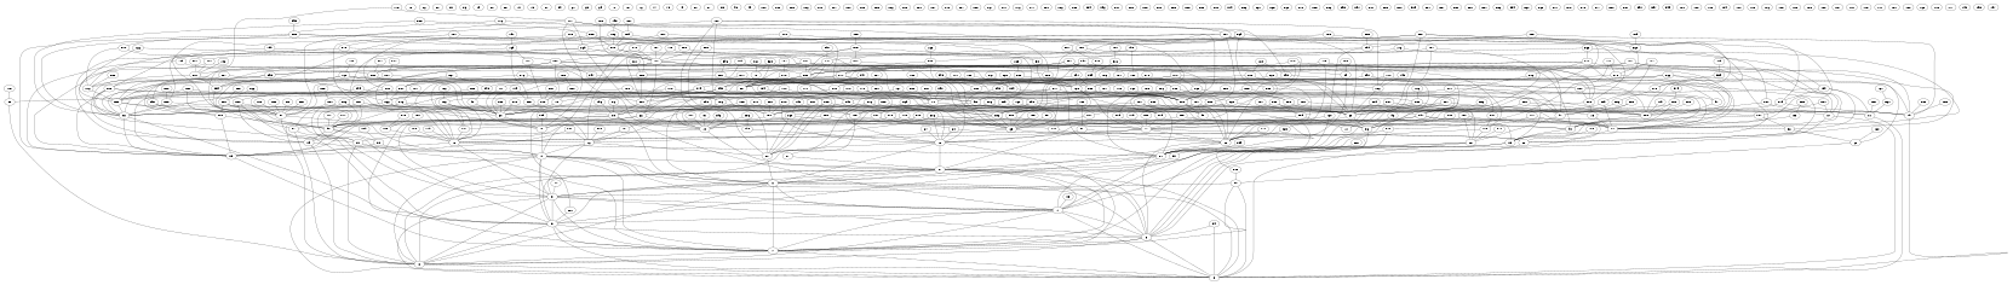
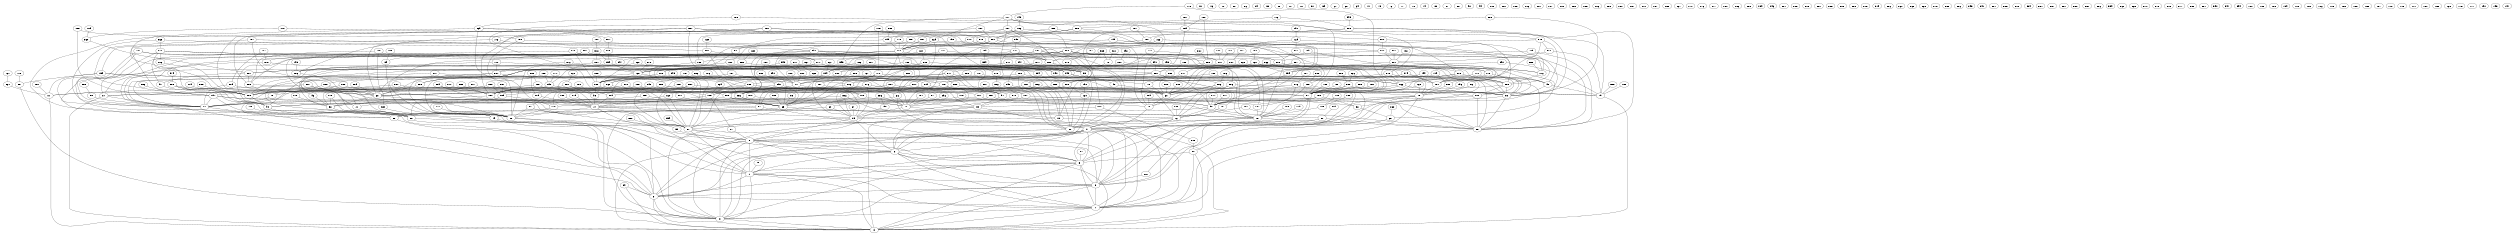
  graph {
    fontname="DejaVu Sans"
    node [fontname="DejaVu Sans"]
    edge [fontname="DejaVu Sans"]
    n1 [label=0]
    n2 [label=1]
    n3 [label=2]
    n4 [label=3]
    n5 [label=4]
    n6 [label=5]
    n7 [label=6]
    n8 [label=7]
    n9 [label=8]
    n10 [label=9]
    n11 [label=10]
    n12 [label=11]
    n13 [label=12]
    n14 [label=13]
    n15 [label=14]
    n16 [label=15]
    n17 [label=16]
    n18 [label=17]
    n19 [label=18]
    n20 [label=19]
    n21 [label=20]
    n22 [label=21]
    n23 [label=22]
    n24 [label=23]
    n25 [label=24]
    n26 [label=25]
    n27 [label=26]
    n28 [label=27]
    n29 [label=28]
    n30 [label=29]
    n31 [label=30]
    n32 [label=31]
    n33 [label=32]
    n34 [label=33]
    n35 [label=34]
    n36 [label=35]
    n37 [label=36]
    n38 [label=37]
    n39 [label=38]
    n40 [label=39]
    n41 [label=40]
    n42 [label=41]
    n43 [label=42]
    n44 [label=43]
    n45 [label=44]
    n46 [label=45]
    n47 [label=46]
    n48 [label=47]
    n49 [label=48]
    n50 [label=49]
    n51 [label=50]
    n52 [label=51]
    n53 [label=52]
    n54 [label=53]
    n55 [label=54]
    n56 [label=56]
    n57 [label=57]
    n58 [label=58]
    n59 [label=59]
    n60 [label=60]
    n61 [label=61]
    n62 [label=62]
    n63 [label=63]
    n64 [label=64]
    n65 [label=65]
    n66 [label=66]
    n67 [label=67]
    n68 [label=68]
    n69 [label=69]
    n70 [label=70]
    n71 [label=71]
    n72 [label=72]
    n73 [label=73]
    n74 [label=74]
    n75 [label=75]
    n76 [label=76]
    n77 [label=77]
    n78 [label=78]
    n79 [label=79]
    n80 [label=80]
    n81 [label=81]
    n82 [label=82]
    n83 [label=83]
    n84 [label=84]
    n85 [label=85]
    n86 [label=86]
    n87 [label=87]
    n88 [label=88]
    n89 [label=89]
    n90 [label=90]
    n91 [label=91]
    n92 [label=92]
    n93 [label=93]
    n94 [label=94]
    n95 [label=95]
    n96 [label=96]
    n97 [label=97]
    n98 [label=98]
    n99 [label=99]
    n100 [label=100]
    n101 [label=101]
    n102 [label=102]
    n103 [label=103]
    n104 [label=104]
    n105 [label=105]
    n106 [label=106]
    n107 [label=107]
    n108 [label=108]
    n109 [label=109]
    n110 [label=110]
    n111 [label=111]
    n112 [label=112]
    n113 [label=113]
    n114 [label=114]
    n115 [label=115]
    n116 [label=116]
    n117 [label=117]
    n118 [label=118]
    n119 [label=119]
    n120 [label=120]
    n121 [label=121]
    n122 [label=122]
    n123 [label=123]
    n124 [label=124]
    n125 [label=125]
    n126 [label=126]
    n127 [label=127]
    n128 [label=128]
    n129 [label=129]
    n130 [label=130]
    n131 [label=131]
    n132 [label=132]
    n133 [label=133]
    n134 [label=134]
    n135 [label=135]
    n136 [label=136]
    n137 [label=137]
    n138 [label=138]
    n139 [label=139]
    n140 [label=140]
    n141 [label=141]
    n142 [label=142]
    n143 [label=143]
    n144 [label=144]
    n145 [label=145]
    n146 [label=146]
    n147 [label=147]
    n148 [label=148]
    n149 [label=149]
    n150 [label=150]
    n151 [label=151]
    n152 [label=152]
    n153 [label=153]
    n154 [label=154]
    n155 [label=155]
    n156 [label=156]
    n157 [label=157]
    n158 [label=158]
    n159 [label=159]
    n160 [label=160]
    n161 [label=161]
    n162 [label=162]
    n163 [label=163]
    n164 [label=164]
    n165 [label=165]
    n166 [label=166]
    n167 [label=167]
    n168 [label=168]
    n169 [label=169]
    n170 [label=170]
    n171 [label=171]
    n172 [label=172]
    n173 [label=173]
    n174 [label=174]
    n175 [label=175]
    n176 [label=176]
    n177 [label=177]
    n178 [label=178]
    n179 [label=179]
    n180 [label=180]
    n181 [label=181]
    n182 [label=182]
    n183 [label=183]
    n184 [label=184]
    n185 [label=185]
    n186 [label=186]
    n187 [label=187]
    n188 [label=188]
    n189 [label=189]
    n190 [label=190]
    n191 [label=191]
    n192 [label=192]
    n193 [label=193]
    n194 [label=194]
    n195 [label=195]
    n196 [label=196]
    n197 [label=197]
    n198 [label=198]
    n199 [label=199]
    n200 [label=200]
    n201 [label=201]
    n202 [label=202]
    n203 [label=203]
    n204 [label=204]
    n205 [label=205]
    n206 [label=206]
    n207 [label=207]
    n208 [label=208]
    n209 [label=209]
    n210 [label=210]
    n211 [label=211]
    n212 [label=212]
    n213 [label=213]
    n214 [label=214]
    n215 [label=215]
    n216 [label=216]
    n217 [label=217]
    n218 [label=218]
    n219 [label=219]
    n220 [label=220]
    n221 [label=221]
    n222 [label=222]
    n223 [label=223]
    n224 [label=224]
    n225 [label=225]
    n226 [label=226]
    n227 [label=227]
    n228 [label=228]
    n229 [label=229]
    n230 [label=230]
    n231 [label=231]
    n232 [label=232]
    n233 [label=233]
    n234 [label=234]
    n235 [label=235]
    n236 [label=236]
    n237 [label=237]
    n238 [label=238]
    n239 [label=239]
    n240 [label=240]
    n241 [label=241]
    n242 [label=242]
    n243 [label=243]
    n244 [label=244]
    n245 [label=245]
    n246 [label=246]
    n247 [label=247]
    n248 [label=248]
    n249 [label=249]
    n250 [label=250]
    n251 [label=251]
    n252 [label=252]
    n253 [label=253]
    n254 [label=254]
    n255 [label=255]
    n256 [label=256]
    n257 [label=257]
    n258 [label=258]
    n259 [label=259]
    n260 [label=260]
    n261 [label=261]
    n262 [label=262]
    n263 [label=263]
    n264 [label=264]
    n265 [label=265]
    n266 [label=266]
    n267 [label=267]
    n268 [label=268]
    n269 [label=269]
    n270 [label=270]
    n271 [label=271]
    n272 [label=272]
    n273 [label=273]
    n274 [label=274]
    n275 [label=275]
    n276 [label=276]
    n277 [label=277]
    n278 [label=278]
    n279 [label=279]
    n280 [label=280]
    n281 [label=281]
    n282 [label=282]
    n283 [label=283]
    n284 [label=284]
    n285 [label=285]
    n286 [label=286]
    n287 [label=287]
    n288 [label=288]
    n289 [label=289]
    n290 [label=290]
    n291 [label=291]
    n292 [label=292]
    n293 [label=293]
    n294 [label=294]
    n295 [label=295]
    n296 [label=296]
    n297 [label=297]
    n298 [label=298]
    n299 [label=299]
    n300 [label=300]
    n301 [label=301]
    n302 [label=302]
    n303 [label=303]
    n304 [label=304]
    n305 [label=305]
    n306 [label=306]
    n307 [label=307]
    n308 [label=308]
    n309 [label=309]
    n310 [label=310]
    n311 [label=311]
    n312 [label=312]
    n313 [label=313]
    n314 [label=314]
    n315 [label=315]
    n316 [label=316]
    n317 [label=317]
    n318 [label=318]
    n319 [label=319]
    n320 [label=320]
    n321 [label=321]
    n322 [label=322]
    n323 [label=323]
    n324 [label=324]
    n325 [label=325]
    n326 [label=326]
    n327 [label=327]
    n328 [label=328]
    n329 [label=329]
    n330 [label=330]
    n331 [label=331]
    n332 [label=332]
    n333 [label=333]
    n334 [label=334]
    n335 [label=335]
    n336 [label=336]
    n337 [label=337]
    n338 [label=338]
    n339 [label=339]
    n340 [label=340]
    n341 [label=341]
    n342 [label=342]
    n343 [label=343]
    n344 [label=344]
    n345 [label=345]
    n346 [label=346]
    n347 [label=347]
    n348 [label=348]
    n349 [label=349]
    n350 [label=350]
    n351 [label=351]
    n352 [label=352]
    n353 [label=353]
    n354 [label=354]
    n355 [label=355]
    n356 [label=356]
    n357 [label=357]
    n358 [label=358]
    n359 [label=359]
    n360 [label=360]
    n361 [label=361]
    n362 [label=362]
    n363 [label=363]
    n364 [label=364]
    n365 [label=365]
    n366 [label=366]
    n367 [label=367]
    n368 [label=368]
    n369 [label=369]
    n370 [label=370]
    n371 [label=371]
    n372 [label=372]
    n373 [label=373]
    n374 [label=374]
    n375 [label=375]
    n376 [label=376]
    n377 [label=377]
    n378 [label=378]
    n379 [label=379]
    n380 [label=380]
    n381 [label=381]
    n382 [label=382]
    n383 [label=383]
    n384 [label=384]
    n385 [label=385]
    n386 [label=386]
    n387 [label=387]
    n388 [label=388]
    n389 [label=389]
    n390 [label=390]
    n391 [label=391]
    n392 [label=392]
    n393 [label=393]
    n394 [label=394]
    n395 [label=395]
    n396 [label=396]
    n397 [label=397]
    n398 [label=398]
    n399 [label=399]
    n400 [label=400]
    n401 [label=401]
    n402 [label=402]
    n403 [label=403]
    n404 [label=404]
    n405 [label=405]
    n406 [label=406]
    n407 [label=407]
    n408 [label=408]
    n409 [label=409]
    n410 [label=410]
    n411 [label=411]
    n412 [label=412]
    n413 [label=413]
    n414 [label=414]
    n415 [label=415]
    n416 [label=416]
    n417 [label=417]
    n418 [label=418]
    n419 [label=419]
    n420 [label=420]
    n421 [label=421]
    n422 [label=422]
    n423 [label=423]
    n424 [label=424]
    n425 [label=425]
    n426 [label=426]
    n427 [label=427]
    n428 [label=428]
    n429 [label=429]
    n430 [label=430]
    n431 [label=431]
    n432 [label=432]
    n433 [label=433]
    n434 [label=434]
    n435 [label=435]
    n436 [label=436]
    n437 [label=437]
    n438 [label=438]
    n439 [label=439]
    n440 [label=440]
    n441 [label=441]
    n442 [label=442]
    n443 [label=443]
    n444 [label=444]
    n445 [label=445]
    n446 [label=446]
    n447 [label=447]
    n448 [label=448]
    n449 [label=449]
    n450 [label=450]
    n451 [label=451]
    n452 [label=452]
    n453 [label=453]
    n454 [label=454]
    n455 [label=455]
    n456 [label=456]
    n457 [label=457]
    n458 [label=458]
    n459 [label=459]
    n460 [label=460]
    n461 [label=461]
    n462 [label=462]
    n463 [label=463]
    n464 [label=464]
    n465 [label=465]
    n466 [label=466]
    n467 [label=467]
    n468 [label=468]
    n469 [label=469]
    n470 [label=470]
    n471 [label=471]
    n472 [label=472]
    n473 [label=473]
    n474 [label=474]
    n475 [label=475]
    n476 [label=476]
    n477 [label=477]
    n478 [label=478]
    n479 [label=479]
    n480 [label=480]
    n481 [label=481]
    n482 [label=482]
    n483 [label=483]
    n484 [label=484]
    n485 [label=485]
    n486 [label=486]
    n487 [label=487]
    n488 [label=488]
    n489 [label=489]
    n490 [label=490]
    n491 [label=491]
    n492 [label=492]
    n493 [label=493]
    n494 [label=494]
    n495 [label=495]
    n496 [label=496]
    n497 [label=497]
    n498 [label=498]
    n499 [label=499]
    n1 -- n2
    n1 -- n3
    n1 -- n4
    n1 -- n5
    n1 -- n6
    n1 -- n7
    n1 -- n8
    n1 -- n9
    n1 -- n10
    n2 -- n3
    n2 -- n4
    n2 -- n5
    n2 -- n6
    n2 -- n7
    n2 -- n8
    n2 -- n9
    n2 -- n10
    n3 -- n4
    n3 -- n5
    n3 -- n6
    n3 -- n7
    n3 -- n8
    n3 -- n9
    n3 -- n10
    n4 -- n5
    n4 -- n6
    n4 -- n7
    n4 -- n8
    n4 -- n9
    n4 -- n10
    n5 -- n6
    n5 -- n7
    n5 -- n8
    n5 -- n9
    n5 -- n10
    n6 -- n7
    n6 -- n8
    n6 -- n9
    n6 -- n10
    n7 -- n8
    n7 -- n9
    n7 -- n10
    n8 -- n9
    n8 -- n10
    n9 -- n10
    n11 -- n7
    n12 -- n4
    n12 -- n8
    n12 -- n10
    n14 -- n5
    n15 -- n10
    n16 -- n3
    n16 -- n8
    n16 -- n10
    n18 -- n2
    n19 -- n3
    n19 -- n4
    n19 -- n5
    n19 -- n8
    n20 -- n1
    n20 -- n9
    n21 -- n8
    n21 -- n9
    n24 -- n8
    n25 -- n4
    n26 -- n2
    n26 -- n3
    n26 -- n8
    n26 -- n9
    n28 -- n7
    n28 -- n10
    n29 -- n5
    n29 -- n7
    n32 -- n3
    n33 -- n3
    n33 -- n7
    n34 -- n9
    n35 -- n2
    n35 -- n5
    n35 -- n6
    n37 -- n5
    n38 -- n4
    n38 -- n9
    n39 -- n3
    n40 -- n7
    n40 -- n10
    n41 -- n2
    n41 -- n21
    n44 -- n4
    n44 -- n24
    n44 -- n35
    n46 -- n11
    n47 -- n1
    n47 -- n4
    n47 -- n32
    n48 -- n5
    n48 -- n26
    n48 -- n33
    n48 -- n44
    n49 -- n1
    n50 -- n10
    n51 -- n2
    n51 -- n33
    n52 -- n2
    n53 -- n7
    n54 -- n11
    n56 -- n19
    n57 -- n1
    n57 -- n6
    n58 -- n35
    n60 -- n26
    n60 -- n53
    n61 -- n49
    n62 -- n33
    n62 -- n37
    n63 -- n44
    n63 -- n53
    n65 -- n12
    n66 -- n1
    n66 -- n9
    n66 -- n41
    n67 -- n26
    n70 -- n39
    n72 -- n61
    n73 -- n47
    n74 -- n61
    n74 -- n62
    n81 -- n1
    n81 -- n24
    n82 -- n6
    n82 -- n24
    n83 -- n63
    n84 -- n41
    n85 -- n57
    n86 -- n65
    n89 -- n33
    n90 -- n29
    n91 -- n61
    n93 -- n6
    n93 -- n50
    n94 -- n16
    n95 -- n20
    n95 -- n47
    n95 -- n81
    n96 -- n37
    n97 -- n90
    n98 -- n48
    n101 -- n6
    n104 -- n63
    n105 -- n35
    n105 -- n98
    n107 -- n26
    n107 -- n86
    n108 -- n90
    n109 -- n48
    n110 -- n90
    n110 -- n104
    n110 -- n108
    n112 -- n24
    n112 -- n95
    n113 -- n16
    n113 -- n35
    n114 -- n50
    n114 -- n108
    n115 -- n18
    n115 -- n48
    n116 -- n61
    n116 -- n108
    n118 -- n33
    n118 -- n46
    n119 -- n48
    n120 -- n62
    n122 -- n61
    n124 -- n19
    n127 -- n48
    n127 -- n95
    n129 -- n62
    n131 -- n74
    n132 -- n48
    n133 -- n15
    n133 -- n32
    n133 -- n57
    n134 -- n38
    n134 -- n61
    n135 -- n63
    n136 -- n41
    n136 -- n63
    n136 -- n90
    n138 -- n62
    n138 -- n82
    n138 -- n112
    n139 -- n45
    n139 -- n48
    n141 -- n61
    n142 -- n32
    n142 -- n41
    n142 -- n115
    n143 -- n12
    n144 -- n95
    n145 -- n33
    n146 -- n138
    n147 -- n61
    n148 -- n61
    n149 -- n48
    n150 -- n37
    n150 -- n38
    n151 -- n21
    n151 -- n116
    n151 -- n138
    n152 -- n48
    n152 -- n108
    n153 -- n89
    n154 -- n16
    n154 -- n98
    n154 -- n150
    n155 -- n44
    n156 -- n62
    n159 -- n95
    n160 -- n35
    n160 -- n48
    n161 -- n154
    n162 -- n62
    n162 -- n115
    n163 -- n33
    n164 -- n70
    n165 -- n11
    n165 -- n124
    n166 -- n44
    n166 -- n82
    n166 -- n115
    n168 -- n48
    n168 -- n63
    n168 -- n105
    n169 -- n115
    n170 -- n61
    n170 -- n93
    n172 -- n74
    n172 -- n166
    n173 -- n93
    n173 -- n166
    n174 -- n150
    n175 -- n105
    n178 -- n24
    n178 -- n145
    n179 -- n108
    n179 -- n124
    n179 -- n138
    n181 -- n74
    n182 -- n155
    n183 -- n35
    n183 -- n108
    n183 -- n178
    n184 -- n44
    n185 -- n168
    n187 -- n181
    n190 -- n91
    n191 -- n41
    n191 -- n150
    n192 -- n38
    n192 -- n57
    n193 -- n35
    n193 -- n72
    n193 -- n95
    n194 -- n11
    n194 -- n44
    n194 -- n49
    n194 -- n53
    n195 -- n26
    n197 -- n39
    n197 -- n63
    n198 -- n63
    n198 -- n150
    n199 -- n63
    n199 -- n138
    n200 -- n98
    n201 -- n97
    n201 -- n118
    n202 -- n141
    n203 -- n61
    n203 -- n63
    n203 -- n146
    n205 -- n62
    n205 -- n173
    n206 -- n45
    n207 -- n113
    n208 -- n21
    n208 -- n24
    n208 -- n82
    n208 -- n116
    n208 -- n124
    n209 -- n49
    n210 -- n6
    n210 -- n20
    n210 -- n28
    n211 -- n49
    n211 -- n57
    n211 -- n112
    n212 -- n74
    n214 -- n112
    n214 -- n181
    n215 -- n35
    n215 -- n120
    n216 -- n49
    n216 -- n61
    n217 -- n107
    n217 -- n127
    n219 -- n26
    n219 -- n105
    n220 -- n11
    n220 -- n20
    n220 -- n66
    n220 -- n113
    n220 -- n203
    n222 -- n82
    n222 -- n95
    n223 -- n134
    n224 -- n146
    n224 -- n159
    n224 -- n166
    n226 -- n94
    n227 -- n61
    n227 -- n208
    n229 -- n133
    n230 -- n39
    n230 -- n179
    n230 -- n215
    n231 -- n150
    n232 -- n37
    n232 -- n136
    n233 -- n82
    n233 -- n183
    n234 -- n45
    n234 -- n229
    n235 -- n44
    n236 -- n41
    n236 -- n195
    n237 -- n24
    n237 -- n62
    n237 -- n90
    n237 -- n138
    n237 -- n230
    n239 -- n33
    n239 -- n61
    n239 -- n168
    n240 -- n33
    n241 -- n49
    n241 -- n220
    n242 -- n118
    n242 -- n133
    n242 -- n193
    n242 -- n230
    n244 -- n39
    n244 -- n219
    n245 -- n155
    n246 -- n47
    n246 -- n82
    n246 -- n184
    n247 -- n11
    n247 -- n113
    n248 -- n20
    n248 -- n37
    n250 -- n82
    n250 -- n175
    n251 -- n57
    n252 -- n60
    n252 -- n95
    n253 -- n105
    n254 -- n19
    n254 -- n35
    n254 -- n98
    n255 -- n46
    n255 -- n94
    n257 -- n220
    n258 -- n124
    n258 -- n147
    n258 -- n201
    n259 -- n35
    n260 -- n32
    n260 -- n90
    n260 -- n184
    n262 -- n65
    n263 -- n93
    n263 -- n219
    n264 -- n258
    n266 -- n211
    n267 -- n219
    n269 -- n20
    n269 -- n41
    n269 -- n44
    n269 -- n220
    n270 -- n26
    n270 -- n150
    n271 -- n32
    n271 -- n108
    n271 -- n131
    n271 -- n165
    n272 -- n39
    n273 -- n37
    n274 -- n33
    n274 -- n44
    n274 -- n168
    n274 -- n193
    n275 -- n226
    n276 -- n26
    n276 -- n47
    n276 -- n136
    n277 -- n95
    n279 -- n44
    n280 -- n237
    n281 -- n127
    n281 -- n139
    n281 -- n194
    n282 -- n32
    n282 -- n136
    n283 -- n54
    n284 -- n28
    n284 -- n107
    n287 -- n139
    n288 -- n94
    n288 -- n162
    n289 -- n124
    n289 -- n230
    n290 -- n74
    n291 -- n11
    n291 -- n32
    n291 -- n136
    n292 -- n50
    n292 -- n159
    n295 -- n138
    n295 -- n192
    n296 -- n41
    n297 -- n198
    n298 -- n33
    n298 -- n74
    n299 -- n160
    n299 -- n220
    n300 -- n94
    n300 -- n260
    n301 -- n41
    n301 -- n82
    n301 -- n224
    n302 -- n108
    n303 -- n32
    n303 -- n58
    n303 -- n220
    n306 -- n101
    n306 -- n119
    n307 -- n214
    n308 -- n26
    n308 -- n143
    n309 -- n11
    n309 -- n62
    n311 -- n146
    n311 -- n301
    n312 -- n222
    n313 -- n239
    n314 -- n33
    n314 -- n166
    n314 -- n210
    n315 -- n109
    n315 -- n232
    n316 -- n11
    n316 -- n26
    n316 -- n47
    n317 -- n15
    n317 -- n35
    n317 -- n62
    n318 -- n24
    n318 -- n62
    n318 -- n82
    n318 -- n280
    n319 -- n35
    n319 -- n150
    n320 -- n63
    n320 -- n208
    n320 -- n220
    n321 -- n50
    n321 -- n224
    n322 -- n24
    n322 -- n105
    n322 -- n216
    n322 -- n300
    n323 -- n95
    n323 -- n114
    n323 -- n320
    n324 -- n313
    n325 -- n19
    n326 -- n26
    n326 -- n82
    n326 -- n95
    n327 -- n203
    n328 -- n11
    n328 -- n24
    n328 -- n63
    n330 -- n74
    n331 -- n28
    n331 -- n89
    n331 -- n274
    n331 -- n326
    n332 -- n52
    n333 -- n136
    n333 -- n274
    n335 -- n82
    n335 -- n323
    n336 -- n194
    n338 -- n44
    n338 -- n105
    n338 -- n141
    n338 -- n203
    n338 -- n219
    n338 -- n297
    n339 -- n275
    n340 -- n11
    n340 -- n108
    n340 -- n206
    n340 -- n258
    n340 -- n295
    n341 -- n16
    n342 -- n29
    n342 -- n41
    n343 -- n82
    n343 -- n96
    n343 -- n166
    n344 -- n11
    n344 -- n116
    n345 -- n93
    n345 -- n124
    n345 -- n230
    n345 -- n321
    n346 -- n234
    n346 -- n239
    n347 -- n63
    n347 -- n105
    n347 -- n252
    n347 -- n306
    n348 -- n97
    n348 -- n105
    n348 -- n230
    n349 -- n50
    n349 -- n139
    n350 -- n72
    n353 -- n146
    n355 -- n37
    n355 -- n63
    n357 -- n29
    n357 -- n62
    n357 -- n269
    n357 -- n275
    n357 -- n328
    n358 -- n37
    n358 -- n190
    n360 -- n201
    n362 -- n156
    n362 -- n322
    n363 -- n11
    n363 -- n333
    n363 -- n340
    n364 -- n15
    n366 -- n65
    n366 -- n90
    n366 -- n173
    n366 -- n347
    n367 -- n190
    n367 -- n314
    n368 -- n39
    n368 -- n70
    n368 -- n185
    n369 -- n33
    n369 -- n47
    n369 -- n108
    n369 -- n324
    n370 -- n168
    n373 -- n220
    n373 -- n222
    n374 -- n184
    n374 -- n215
    n376 -- n168
    n376 -- n314
    n378 -- n11
    n378 -- n193
    n379 -- n110
    n381 -- n24
    n381 -- n47
    n382 -- n50
    n383 -- n47
    n385 -- n299
    n386 -- n136
    n386 -- n162
    n387 -- n224
    n388 -- n211
    n389 -- n81
    n390 -- n28
    n390 -- n66
    n390 -- n94
    n390 -- n230
    n390 -- n328
    n392 -- n242
    n393 -- n19
    n393 -- n53
    n394 -- n57
    n394 -- n168
    n394 -- n322
    n395 -- n318
    n396 -- n250
    n398 -- n131
    n398 -- n291
    n401 -- n346
    n403 -- n51
    n403 -- n328
    n404 -- n41
    n405 -- n118
    n405 -- n163
    n405 -- n230
    n406 -- n224
    n407 -- n246
    n411 -- n21
    n411 -- n46
    n411 -- n95
    n412 -- n57
    n414 -- n309
    n414 -- n378
    n415 -- n57
    n417 -- n118
    n417 -- n241
    n417 -- n300
    n417 -- n338
    n417 -- n349
    n419 -- n360
    n420 -- n44
    n420 -- n142
    n421 -- n32
    n421 -- n150
    n421 -- n156
    n421 -- n311
    n422 -- n141
    n424 -- n185
    n424 -- n320
    n425 -- n350
    n426 -- n183
    n427 -- n105
    n427 -- n291
    n429 -- n320
    n429 -- n322
    n429 -- n343
    n430 -- n145
    n430 -- n301
    n431 -- n29
    n431 -- n39
    n433 -- n120
    n433 -- n198
    n434 -- n280
    n434 -- n411
    n435 -- n39
    n435 -- n168
    n436 -- n216
    n438 -- n345
-   n421 -- n369
+   n438 -- n369
    n439 -- n339
    n440 -- n141
    n440 -- n282
    n441 -- n94
    n441 -- n156
    n441 -- n314
    n445 -- n34
    n446 -- n119
    n446 -- n318
    n447 -- n49
    n447 -- n57
    n447 -- n269
    n447 -- n393
    n447 -- n417
    n448 -- n74
    n448 -- n220
    n449 -- n57
    n449 -- n325
    n450 -- n16
    n450 -- n86
    n450 -- n95
    n453 -- n50
    n453 -- n299
    n454 -- n429
    n455 -- n66
    n455 -- n145
    n456 -- n82
    n456 -- n201
    n457 -- n62
    n457 -- n194
    n457 -- n390
    n458 -- n194
    n458 -- n430
    n459 -- n15
    n459 -- n34
    n459 -- n86
    n459 -- n349
    n460 -- n205
    n460 -- n393
    n461 -- n19
    n461 -- n450
    n462 -- n57
    n462 -- n159
    n462 -- n288
    n462 -- n322
    n463 -- n358
    n464 -- n364
    n465 -- n333
    n466 -- n138
    n466 -- n338
    n467 -- n119
    n467 -- n142
    n469 -- n325
    n469 -- n327
    n469 -- n422
    n470 -- n320
    n470 -- n360
    n471 -- n73
    n471 -- n74
    n471 -- n115
    n471 -- n207
    n472 -- n308
    n472 -- n378
    n473 -- n57
    n473 -- n447
    n474 -- n198
    n476 -- n242
    n476 -- n459
    n478 -- n373
    n478 -- n471
    n479 -- n108
    n480 -- n330
    n481 -- n15
    n482 -- n258
    n482 -- n429
    n483 -- n29
    n484 -- n272
    n485 -- n50
    n486 -- n58
    n486 -- n159
    n486 -- n320
    n487 -- n29
    n487 -- n53
    n487 -- n274
    n487 -- n295
    n488 -- n462
    n489 -- n24
    n489 -- n203
    n490 -- n260
    n492 -- n156
    n494 -- n469
    n495 -- n396
    n495 -- n431
    n496 -- n19
    n498 -- n486
    n499 -- n146
    n499 -- n220
  }
